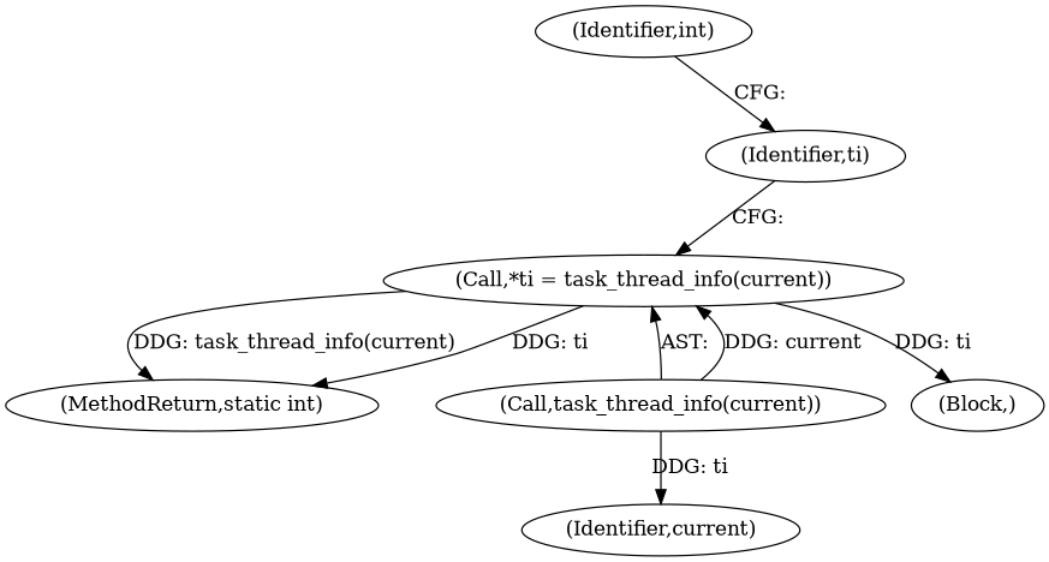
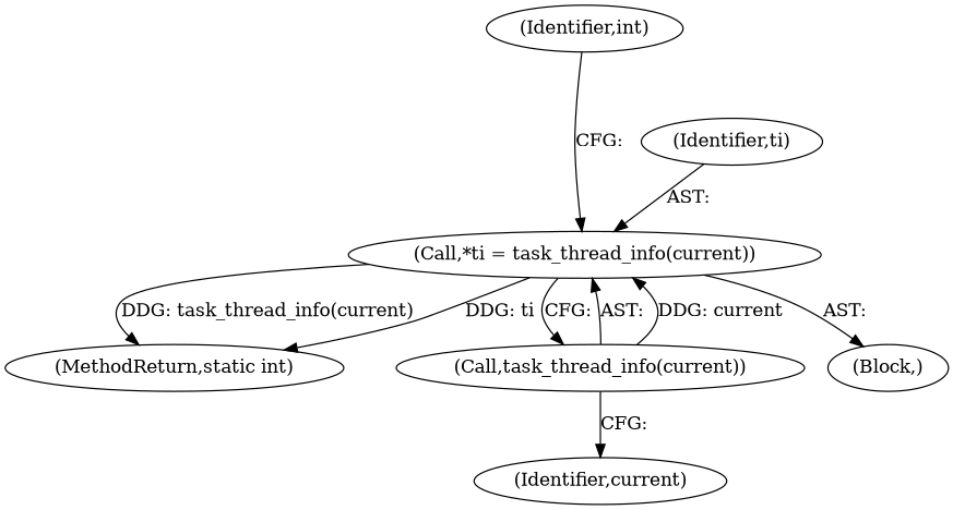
  digraph {
    n1 [label="(Call,*ti = task_thread_info(current))"]
    n2 [label="(Call,task_thread_info(current))"]
    n3 [label="(MethodReturn,static int)"]
    n4 [label="(Block,)"]
    n5 [label="(Identifier,current)"]
    n6 [label="(Identifier,int)"]
    n7 [label="(Identifier,ti)"]
+   n1 -> n2 [label="CFG: "]
    n1 -> n3 [label="DDG: task_thread_info(current)"]
    n1 -> n3 [label="DDG: ti"]
-   n1 -> n4 [label="DDG: ti"]
+   n1 -> n4 [label="AST: "]
    n2 -> n1 [label="AST: "]
    n2 -> n1 [label="DDG: current"]
-   n2 -> n5 [label="DDG: ti"]
-   n6 -> n7 [label="CFG: "]
-   n7 -> n1 [label="CFG: "]
+   n2 -> n5 [label="CFG: "]
+   n6 -> n1 [label="CFG: "]
+   n7 -> n1 [label="AST: "]
  }
